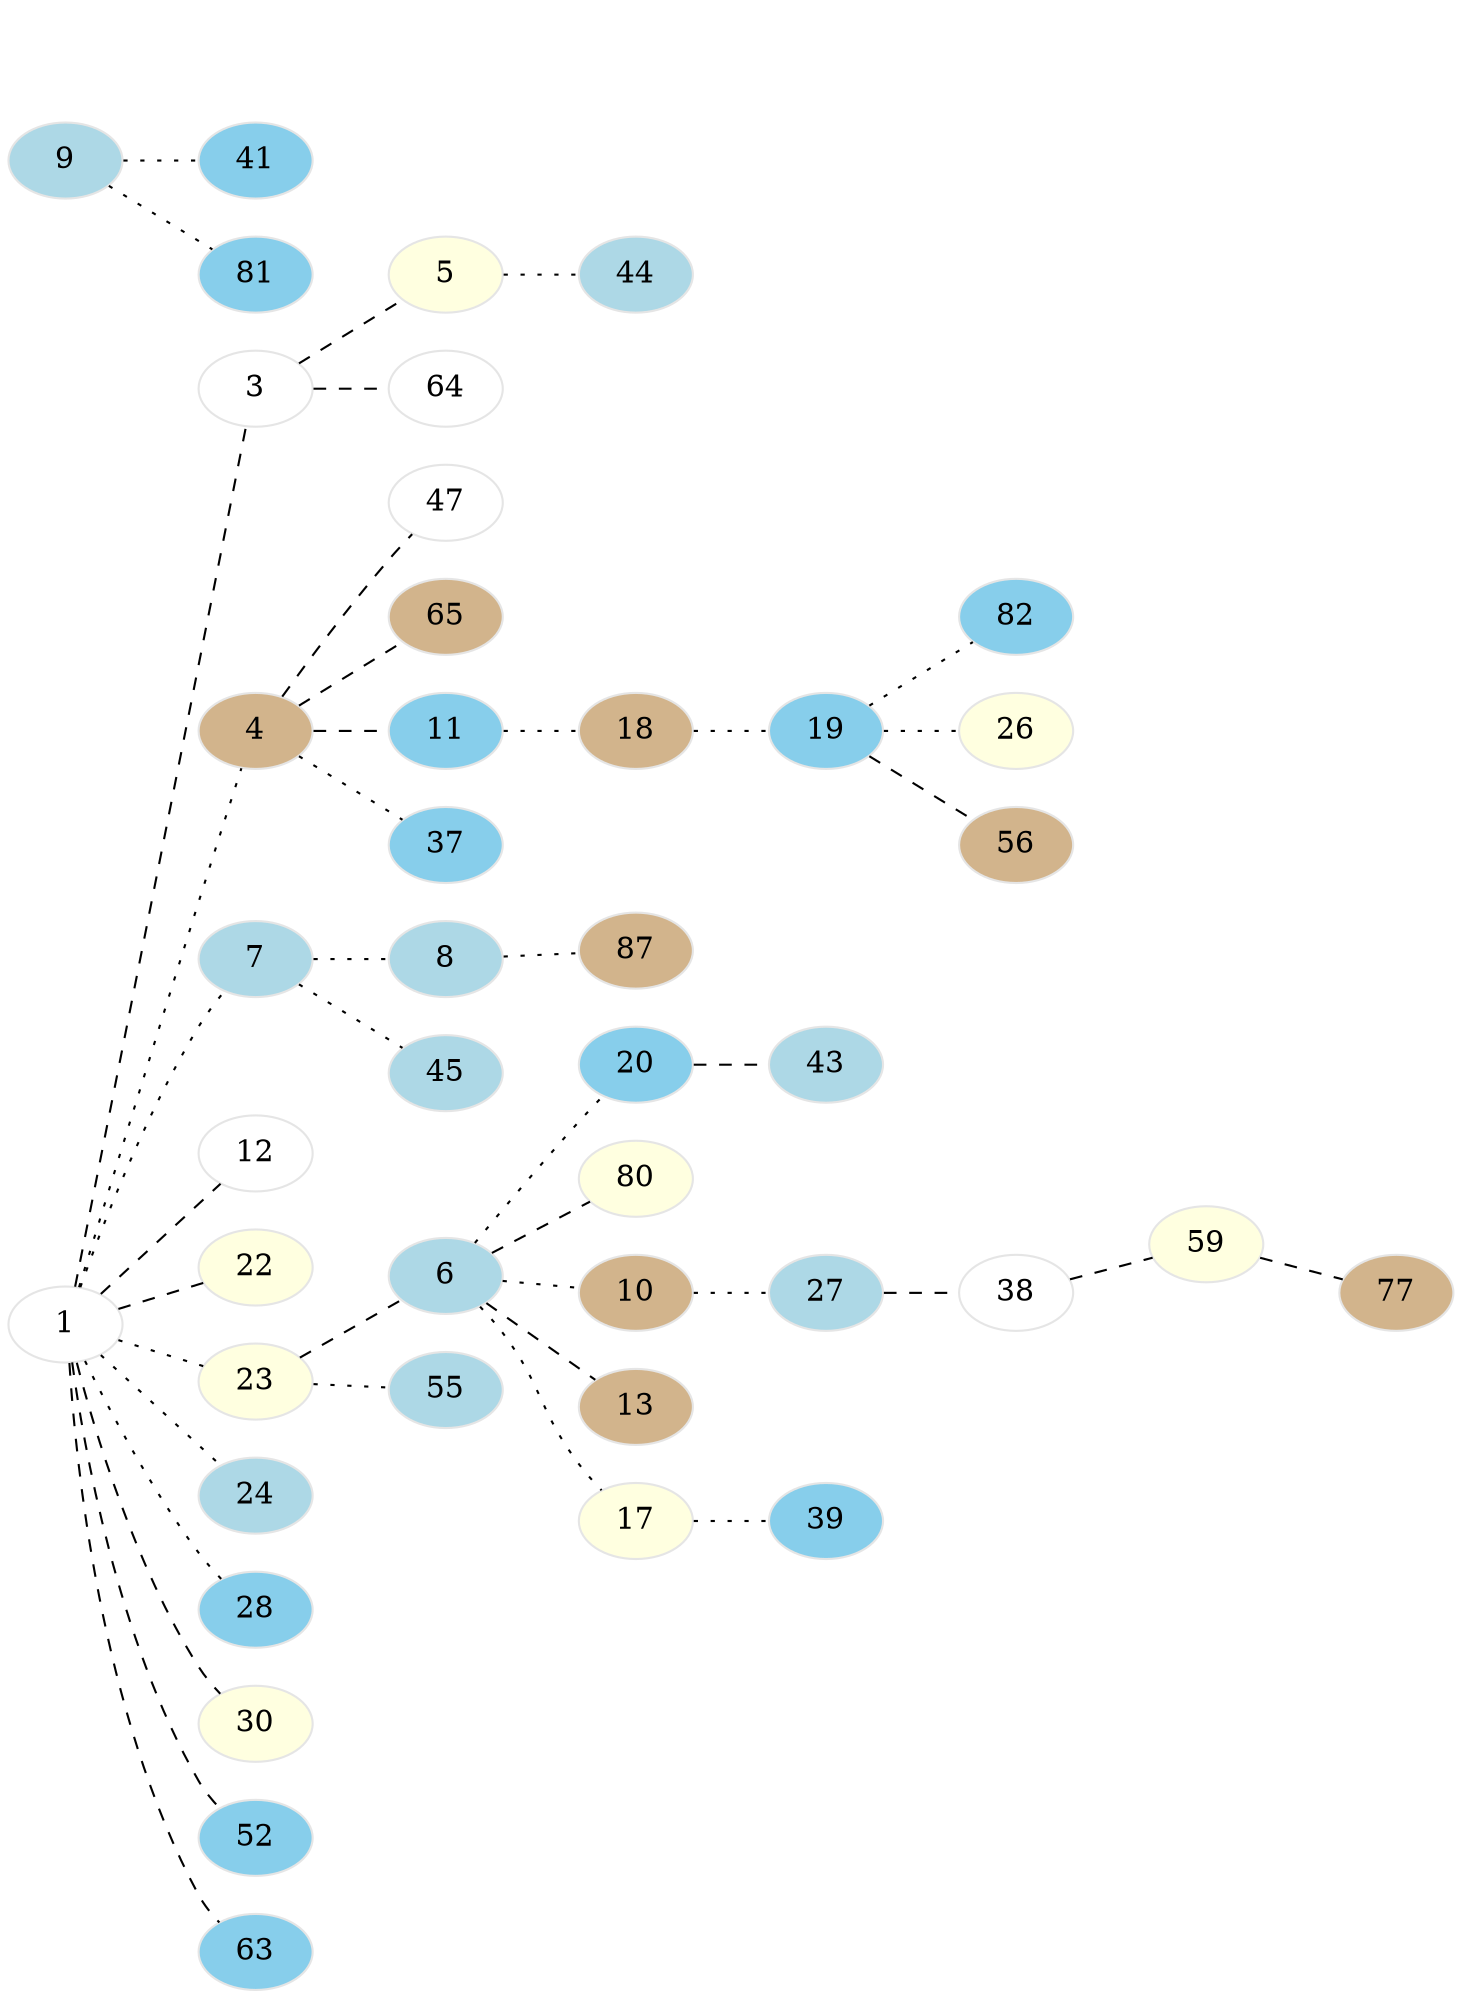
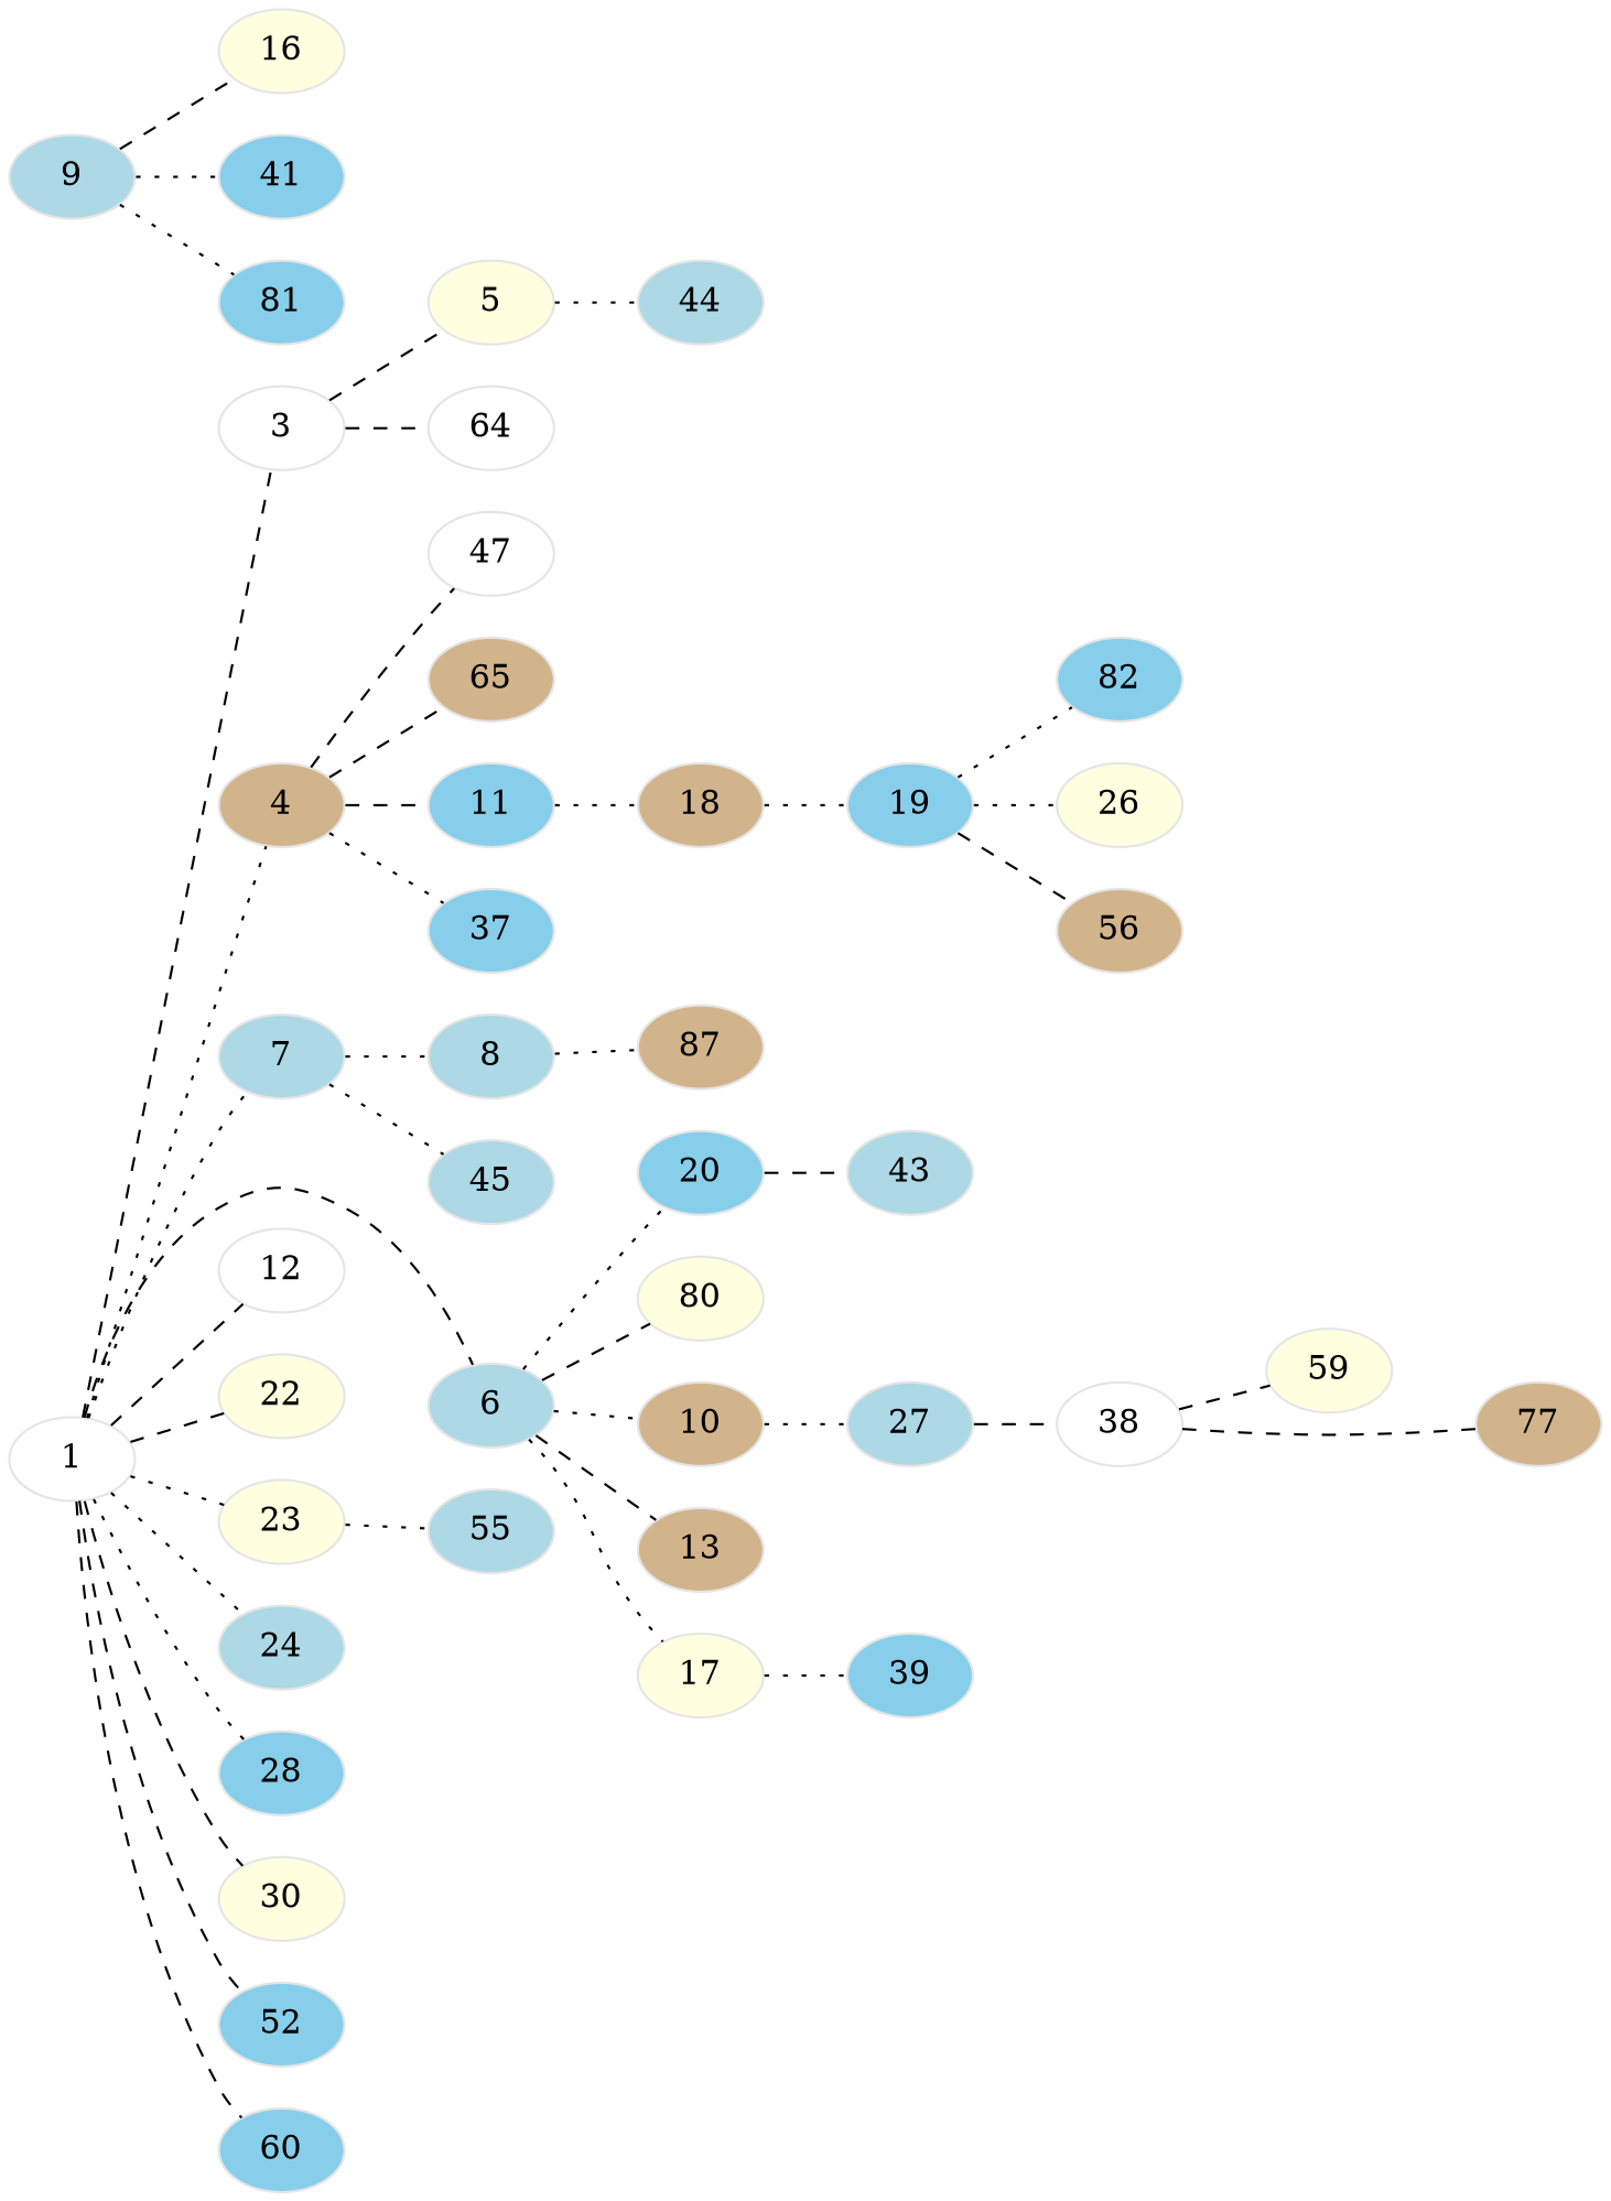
  graph {
    rankdir=LR
    node [color=gray90 fillcolor=skyblue style=filled]
    edge [style=dotted]
    1 [fillcolor=white super="+2"]
    3 [fillcolor=white]
    4 [fillcolor=tan]
    6 [fillcolor=lightblue]
    7 [fillcolor=lightblue super="+86+34"]
    12 [fillcolor=white super="+21+51+15"]
    22 [fillcolor=lightyellow super="+50+73"]
    23 [fillcolor=lightyellow]
    24 [fillcolor=lightblue super="+48"]
    28 [super="+31"]
    30 [fillcolor=lightyellow super="+63"]
    52
-   60 [super="+74" label=63]
+   60 [super="+74"]
    5 [fillcolor=lightyellow]
    64 [fillcolor=white super="+76"]
    11
    37
    47 [fillcolor=white]
    65 [fillcolor=tan]
    10 [fillcolor=tan super="+14+68"]
    13 [fillcolor=tan super="+36"]
    17 [fillcolor=lightyellow super="+49+33+79+25"]
    20 [super="+42"]
    80 [fillcolor=lightyellow]
    8 [fillcolor=lightblue super="+35"]
    45 [fillcolor=lightblue]
    9 [fillcolor=lightblue super="+32"]
+   16 [fillcolor=lightyellow]
    41 [super="+54"]
    81
    55 [fillcolor=lightblue]
    44 [fillcolor=lightblue]
    18 [fillcolor=tan super="+62"]
    27 [fillcolor=lightblue super="+57"]
    39 [super="+85+70"]
    43 [fillcolor=lightblue]
    87 [fillcolor=tan]
    38 [fillcolor=white]
    19
    26 [fillcolor=lightyellow]
    56 [fillcolor=tan]
    82
    59 [fillcolor=lightyellow super="+66+69"]
    77 [fillcolor=tan]
    1 -- 3 [style=dashed]
    1 -- 4
-   23 -- 6 [style=dashed]
+   1 -- 6 [style=dashed]
    1 -- 7
    1 -- 12 [style=dashed]
    1 -- 22 [style=dashed]
    1 -- 23
    1 -- 24
    1 -- 28
    1 -- 30 [style=dashed]
    1 -- 52 [style=dashed]
    1 -- 60 [style=dashed]
    3 -- 5 [style=dashed]
    3 -- 64 [style=dashed]
    4 -- 11 [style=dashed]
    4 -- 37
    4 -- 47 [style=dashed]
    4 -- 65 [style=dashed]
    6 -- 10
    6 -- 13 [style=dashed]
    6 -- 17
    6 -- 20
    6 -- 80 [style=dashed]
    7 -- 8
    7 -- 45
    23 -- 55
    5 -- 44
    11 -- 18
    10 -- 27
    17 -- 39
    20 -- 43 [style=dashed]
    8 -- 87
+   9 -- 16 [style=dashed]
    9 -- 41
    9 -- 81
    18 -- 19
    27 -- 38 [style=dashed]
    38 -- 59 [style=dashed]
-   59 -- 77 [style=dashed]
+   38 -- 77 [style=dashed]
    19 -- 26
    19 -- 56 [style=dashed]
    19 -- 82
  }
